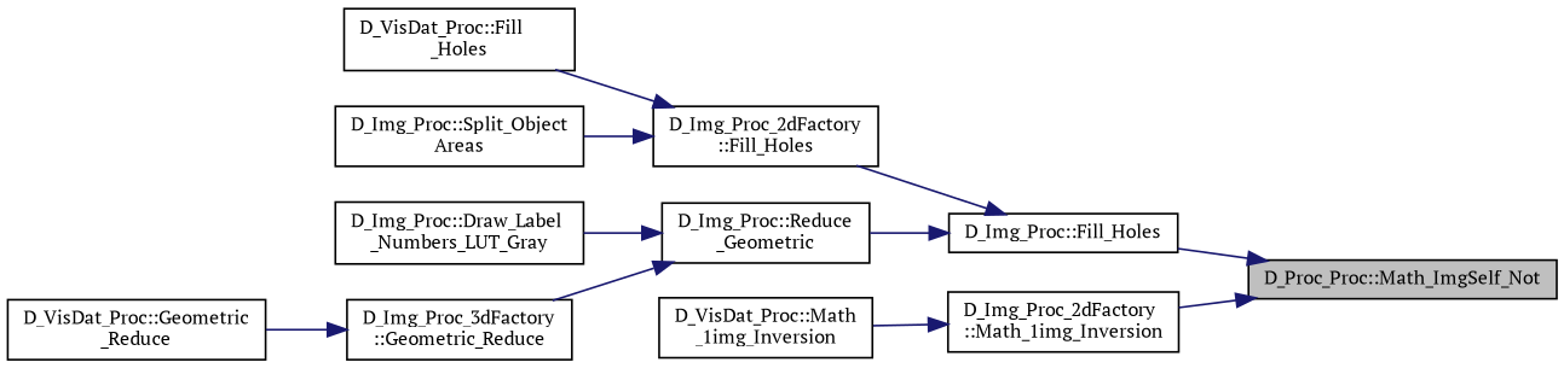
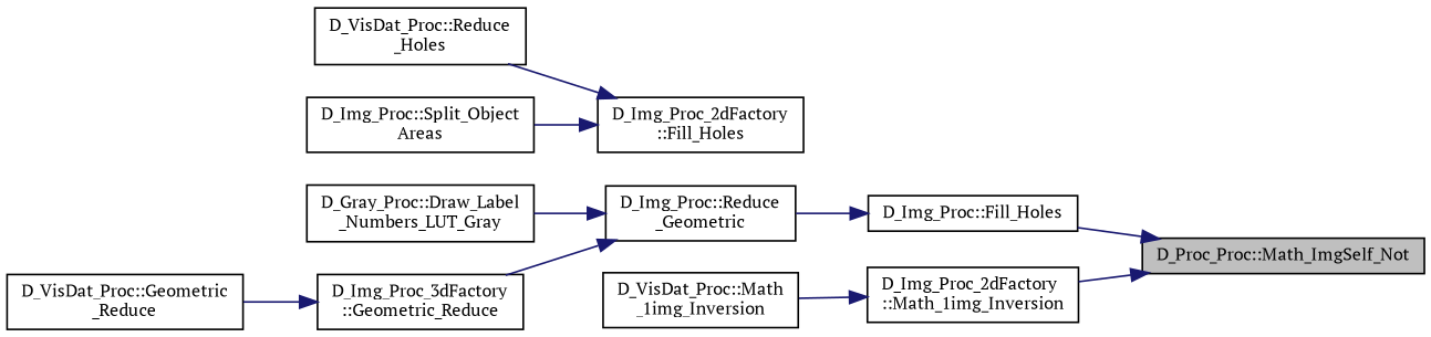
  digraph {
    fontname="PT Serif"
    rankdir=RL
    node [color=black fillcolor=white fontname="PT Serif" fontsize=10 shape=record style=filled]
    edge [color=midnightblue dir=back fontname="PT Serif" fontsize=10 labelfontname=Helvetica labelfontsize=10 style=solid]
    n1 [fillcolor=grey75 fontcolor=black height=0.2 label="D_Proc_Proc::Math_ImgSelf_Not" width=0.4]
    n2 [height=0.2 label="D_Img_Proc::Fill_Holes" width=0.4]
    n3 [height=0.2 label="D_Img_Proc_2dFactory\l::Math_1img_Inversion" width=0.4]
    n4 [height=0.2 label="D_Img_Proc_2dFactory\l::Fill_Holes" width=0.4]
    n5 [height=0.2 label="D_Img_Proc::Reduce\l_Geometric" width=0.4]
    n6 [height=0.2 label="D_VisDat_Proc::Math\l_1img_Inversion" width=0.4]
-   n7 [height=0.2 label="D_VisDat_Proc::Fill\l_Holes" width=0.4]
+   n7 [height=0.2 label="D_VisDat_Proc::Reduce\l_Holes" width=0.4]
    n8 [height=0.2 label="D_Img_Proc::Split_Object\lAreas" width=0.4]
-   n9 [height=0.2 label="D_Img_Proc::Draw_Label\l_Numbers_LUT_Gray" width=0.4]
+   n9 [height=0.2 label="D_Gray_Proc::Draw_Label\l_Numbers_LUT_Gray" width=0.4]
    n10 [height=0.2 label="D_Img_Proc_3dFactory\l::Geometric_Reduce" width=0.4]
    n11 [height=0.2 label="D_VisDat_Proc::Geometric\l_Reduce" width=0.4]
    n1 -> n2
    n1 -> n3
-   n2 -> n4
    n2 -> n5
    n3 -> n6
    n4 -> n7
    n4 -> n8
    n5 -> n9
    n5 -> n10
    n10 -> n11
  }
